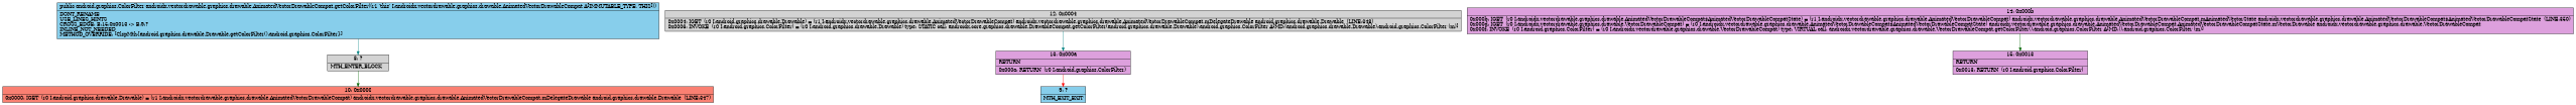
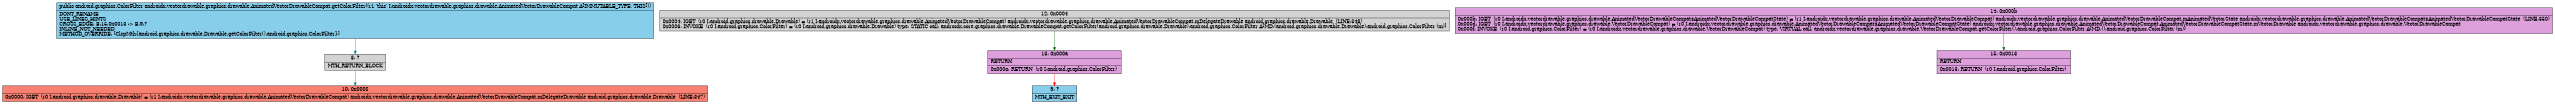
  digraph {
    node [fillcolor=plum shape=record style=filled]
    edge [color=teal]
-   n1 [fillcolor=lightgrey label="{8\:\ ?|MTH_ENTER_BLOCK\l}"]
+   n1 [fillcolor=lightgrey label="{8\:\ ?|MTH_RETURN_BLOCK\l}"]
    n2 [fillcolor=salmon label="{10\:\ 0x0000|0x0000: IGET  (r0 I:android.graphics.drawable.Drawable) = (r1 I:androidx.vectordrawable.graphics.drawable.AnimatedVectorDrawableCompat) androidx.vectordrawable.graphics.drawable.AnimatedVectorDrawableCompat.mDelegateDrawable android.graphics.drawable.Drawable  (LINE:347)\l}"]
    n3 [fillcolor=lightgrey label="{12\:\ 0x0004|0x0004: IGET  (r0 I:android.graphics.drawable.Drawable) = (r1 I:androidx.vectordrawable.graphics.drawable.AnimatedVectorDrawableCompat) androidx.vectordrawable.graphics.drawable.AnimatedVectorDrawableCompat.mDelegateDrawable android.graphics.drawable.Drawable  (LINE:348)\l0x0006: INVOKE  (r0 I:android.graphics.ColorFilter) = (r0 I:android.graphics.drawable.Drawable) type: STATIC call: androidx.core.graphics.drawable.DrawableCompat.getColorFilter(android.graphics.drawable.Drawable):android.graphics.ColorFilter A[MD:(android.graphics.drawable.Drawable):android.graphics.ColorFilter (m)]\l}"]
    n4 [label="{13\:\ 0x000a|RETURN\l|0x000a: RETURN  (r0 I:android.graphics.ColorFilter) \l}"]
    n5 [label="{14\:\ 0x000b|0x000b: IGET  (r0 I:androidx.vectordrawable.graphics.drawable.AnimatedVectorDrawableCompat$AnimatedVectorDrawableCompatState) = (r1 I:androidx.vectordrawable.graphics.drawable.AnimatedVectorDrawableCompat) androidx.vectordrawable.graphics.drawable.AnimatedVectorDrawableCompat.mAnimatedVectorState androidx.vectordrawable.graphics.drawable.AnimatedVectorDrawableCompat$AnimatedVectorDrawableCompatState  (LINE:350)\l0x000d: IGET  (r0 I:androidx.vectordrawable.graphics.drawable.VectorDrawableCompat) = (r0 I:androidx.vectordrawable.graphics.drawable.AnimatedVectorDrawableCompat$AnimatedVectorDrawableCompatState) androidx.vectordrawable.graphics.drawable.AnimatedVectorDrawableCompat.AnimatedVectorDrawableCompatState.mVectorDrawable androidx.vectordrawable.graphics.drawable.VectorDrawableCompat \l0x000f: INVOKE  (r0 I:android.graphics.ColorFilter) = (r0 I:androidx.vectordrawable.graphics.drawable.VectorDrawableCompat) type: VIRTUAL call: androidx.vectordrawable.graphics.drawable.VectorDrawableCompat.getColorFilter():android.graphics.ColorFilter A[MD:():android.graphics.ColorFilter (m)]\l}"]
    n6 [label="{15\:\ 0x0013|RETURN\l|0x0013: RETURN  (r0 I:android.graphics.ColorFilter) \l}"]
    n7 [fillcolor=skyblue label="{9\:\ ?|MTH_EXIT_EXIT\l}"]
    n8 [fillcolor=skyblue label="{public android.graphics.ColorFilter androidx.vectordrawable.graphics.drawable.AnimatedVectorDrawableCompat.getColorFilter((r1 'this' I:androidx.vectordrawable.graphics.drawable.AnimatedVectorDrawableCompat A[IMMUTABLE_TYPE, THIS]))  | DONT_RENAME\lUSE_LINES_HINTS\lCROSS_EDGE: B:15:0x0013 \-\> B:9:?\lINLINE_NOT_NEEDED\lMETHOD_OVERRIDE: [ClspMth\{android.graphics.drawable.Drawable.getColorFilter():android.graphics.ColorFilter\}]\l}"]
-   n1 -> n2 [color=darkgreen]
-   n3 -> n4
+   n1 -> n2
+   n3 -> n4 [color=darkgreen]
    n4 -> n7 [color=red]
    n5 -> n6 [color=darkgreen]
    n8 -> n1
  }
